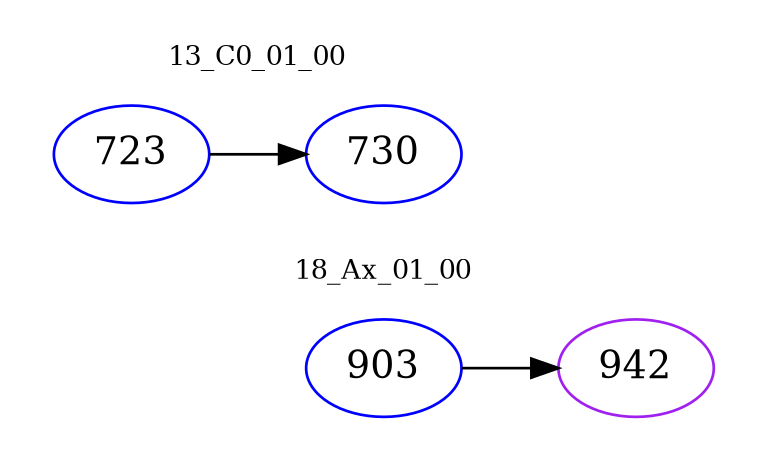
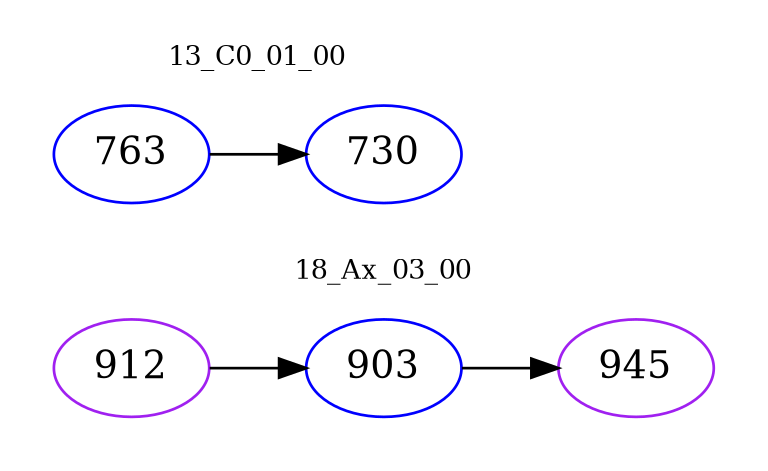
  digraph {
    rankdir=LR
    node [color=blue]
    edge [color=black]
+   n1 [color=purple label=912]
    n2 [label=903]
-   n3 [color=purple label=942]
-   n4 [label=723]
+   n3 [color=purple label=945]
+   n4 [label=763]
    n5 [label=730]
    subgraph cluster_1 {
      color=white
      fontsize=10
-     label="18_Ax_01_00"
+     label="18_Ax_03_00"
+     n1
      n2
      n3
    }
    subgraph cluster_2 {
      color=white
      fontsize=10
      label="13_C0_01_00"
      n4
      n5
    }
+   n1 -> n2
    n2 -> n3
    n4 -> n5
  }
